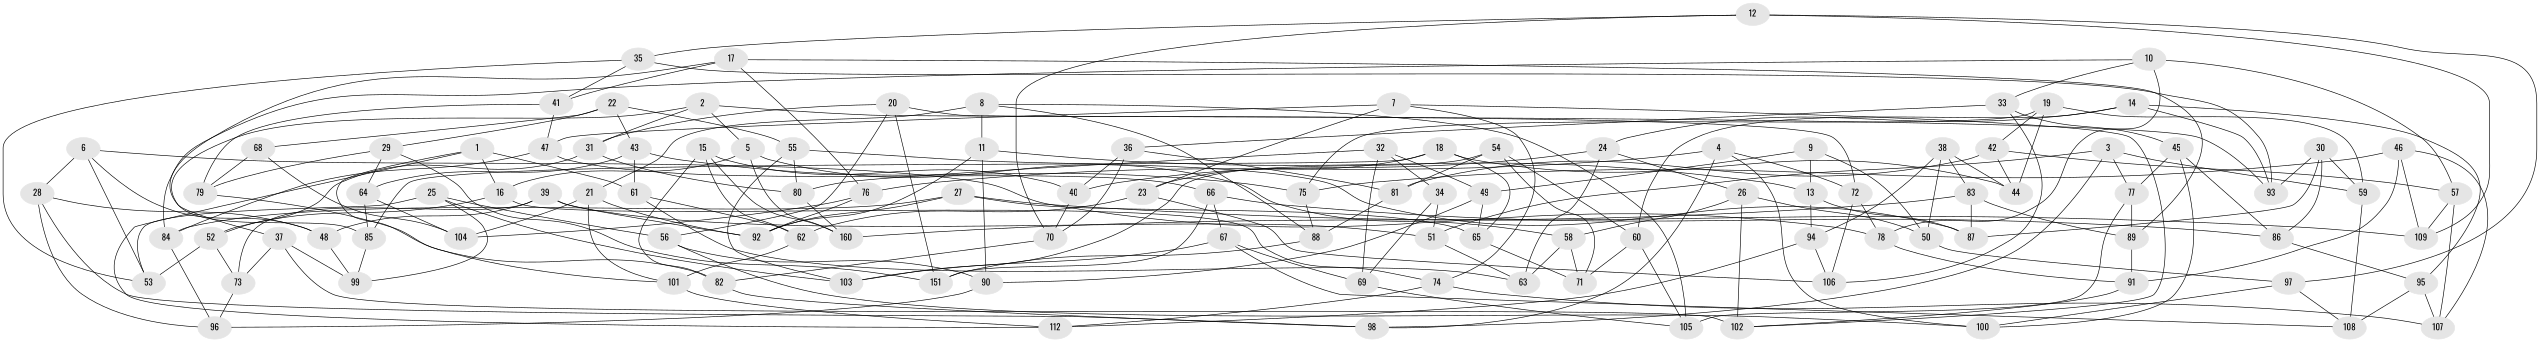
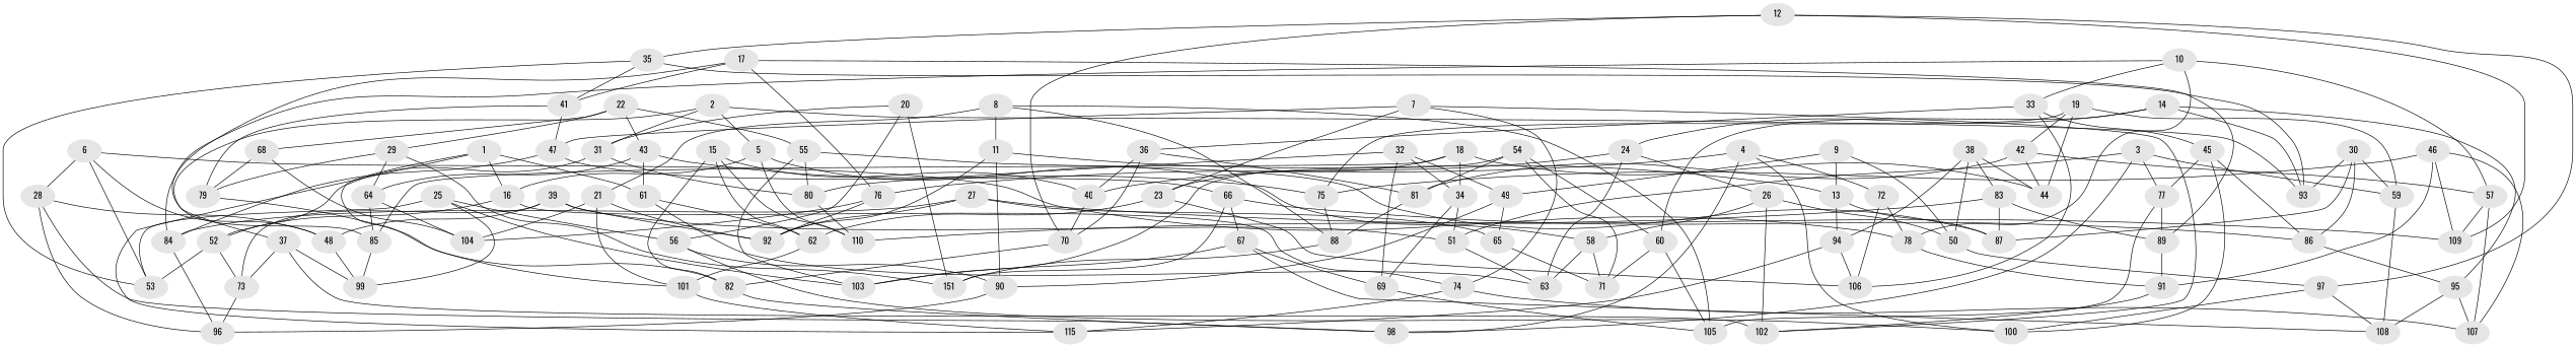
  graph {
    fontname=Oswald
    node [color=gray90 fontname=Oswald style=filled]
    edge [fontname=Oswald]
    1
    16
    61
    101
-   112
+   112 [label=115]
    74
    52
    62
    63
    2
    5
    31
    37
    93
    58
-   110 [label=160]
+   110
    80
    102
    99
    73
    3
    51
    59
    77
    98
    108
    105
    89
    4
    72
    76
    100
    78
    106
    92
    104
    71
    6
    28
    48
    53
    96
    91
    7
    23
    47
    84
    66
    107
    8
    11
    21
    88
    13
    90
    n56 [label=151]
    9
    49
    50
    87
    94
    65
    97
    10
    33
    57
    36
    45
    109
    68
    79
    12
    35
    70
    41
    82
    14
    24
    60
    95
    40
    26
    15
    17
    85
    18
    34
    44
    69
    19
    42
    75
    81
    20
    56
    22
    29
    43
    55
    64
    103
    25
    27
    30
    86
    32
    38
    83
    39
    46
    67
    54
    1 -- 16
    1 -- 61
    1 -- 101
    1 -- 112
    16 -- 74
    16 -- 52
    61 -- 62
    61 -- 63
    101 -- 112
    74 -- 112
    74 -- 107
    52 -- 73
    52 -- 53
    62 -- 101
    2 -- 5
    2 -- 31
    2 -- 37
    2 -- 93
    5 -- 16
    5 -- 58
    5 -- 110
    31 -- 52
    31 -- 80
    37 -- 102
    37 -- 99
    37 -- 73
    58 -- 63
    58 -- 71
    80 -- 110
    73 -- 96
    3 -- 51
    3 -- 59
    3 -- 77
    3 -- 98
    51 -- 63
    59 -- 108
    77 -- 105
    77 -- 89
    89 -- 91
    4 -- 98
    4 -- 72
    4 -- 76
    4 -- 100
    72 -- 78
    72 -- 106
    76 -- 92
    76 -- 104
    78 -- 91
    6 -- 78
    6 -- 28
    6 -- 48
    6 -- 53
    28 -- 98
    28 -- 48
    28 -- 96
    48 -- 99
    91 -- 102
    7 -- 74
    7 -- 102
    7 -- 23
    7 -- 47
    23 -- 62
    23 -- 106
    47 -- 84
    47 -- 66
    84 -- 96
    66 -- n56
    66 -- 86
    66 -- 67
    8 -- 105
    8 -- 11
    8 -- 21
    8 -- 88
    11 -- 92
    11 -- 13
    11 -- 90
    21 -- 101
    21 -- 92
    21 -- 104
    88 -- n56
    13 -- 87
    13 -- 94
    90 -- 96
    9 -- 13
    9 -- 49
    9 -- 50
    49 -- 90
    49 -- 65
    50 -- 97
    94 -- 112
    94 -- 106
    65 -- 71
    97 -- 108
    97 -- 100
    10 -- 78
    10 -- 84
    10 -- 33
    10 -- 57
    33 -- 106
    33 -- 36
    33 -- 45
    57 -- 107
    57 -- 109
    36 -- 70
    36 -- 40
    36 -- 81
    45 -- 77
    45 -- 100
    45 -- 86
    68 -- 104
    68 -- 79
    79 -- 82
    12 -- 97
    12 -- 109
    12 -- 35
    12 -- 70
    35 -- 93
    35 -- 53
    35 -- 41
    70 -- 82
    41 -- 47
    41 -- 79
    82 -- 98
    14 -- 93
    14 -- 24
    14 -- 60
    14 -- 95
    24 -- 63
    24 -- 40
    24 -- 26
    60 -- 105
    60 -- 71
    95 -- 108
    95 -- 107
    40 -- 70
    26 -- 58
    26 -- 102
    26 -- 50
    15 -- 62
    15 -- 110
    15 -- 82
    15 -- 40
    17 -- 89
    17 -- 76
    17 -- 41
    17 -- 85
    85 -- 99
    18 -- 23
    18 -- 85
-   18 -- 65
+   18 -- 34
    18 -- 44
    34 -- 51
    34 -- 69
    69 -- 105
    19 -- 59
    19 -- 44
    19 -- 42
    19 -- 75
    42 -- 57
    42 -- 44
    42 -- 81
    75 -- 88
    81 -- 88
    20 -- 31
-   20 -- 72
    20 -- n56
    20 -- 56
    56 -- 100
    56 -- 90
    22 -- 68
    22 -- 29
    22 -- 43
    22 -- 55
    29 -- n56
    29 -- 79
    29 -- 64
    43 -- 61
    43 -- 75
    43 -- 64
    55 -- 80
    55 -- 87
    55 -- 103
    64 -- 104
    64 -- 85
    25 -- 99
    25 -- 53
    25 -- 56
    25 -- 103
    27 -- 92
    27 -- 84
    27 -- 65
    27 -- 109
    30 -- 93
    30 -- 59
    30 -- 87
    30 -- 86
    86 -- 95
    32 -- 80
    32 -- 49
    32 -- 34
    32 -- 69
    38 -- 50
    38 -- 94
    38 -- 44
    38 -- 83
    83 -- 110
    83 -- 89
    83 -- 87
    39 -- 73
    39 -- 51
    39 -- 92
    39 -- 48
    46 -- 91
    46 -- 107
    46 -- 109
    46 -- 75
    67 -- 108
    67 -- 69
    67 -- 103
    54 -- 71
    54 -- 60
    54 -- 81
    54 -- 103
  }
